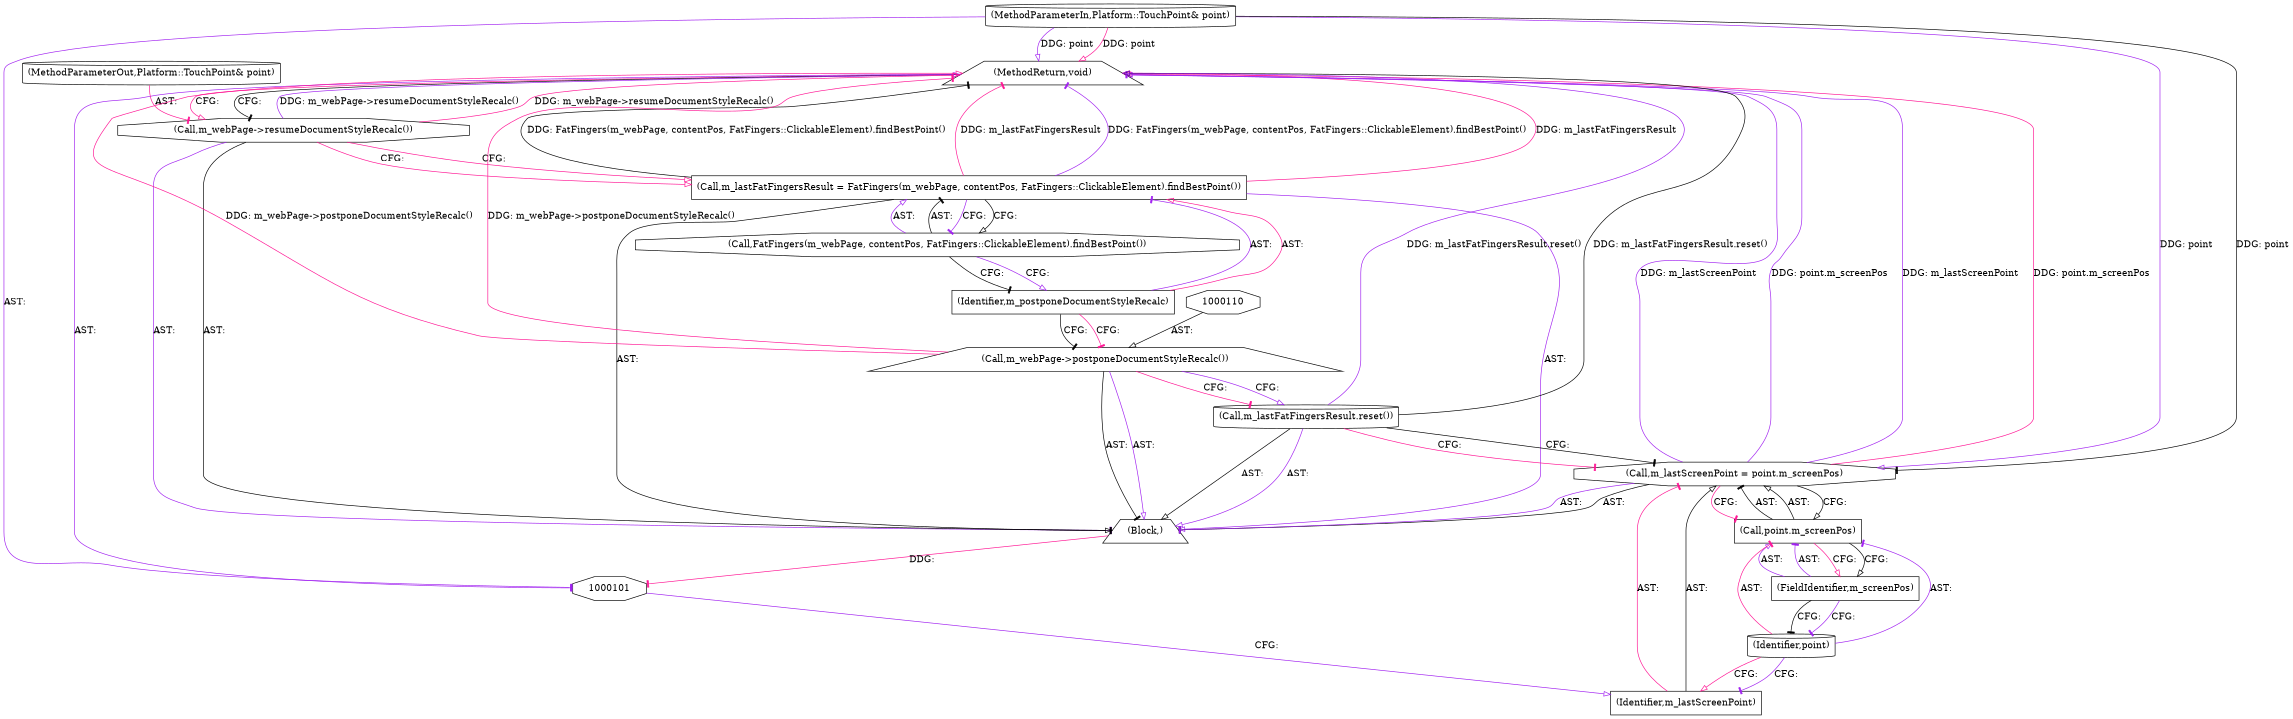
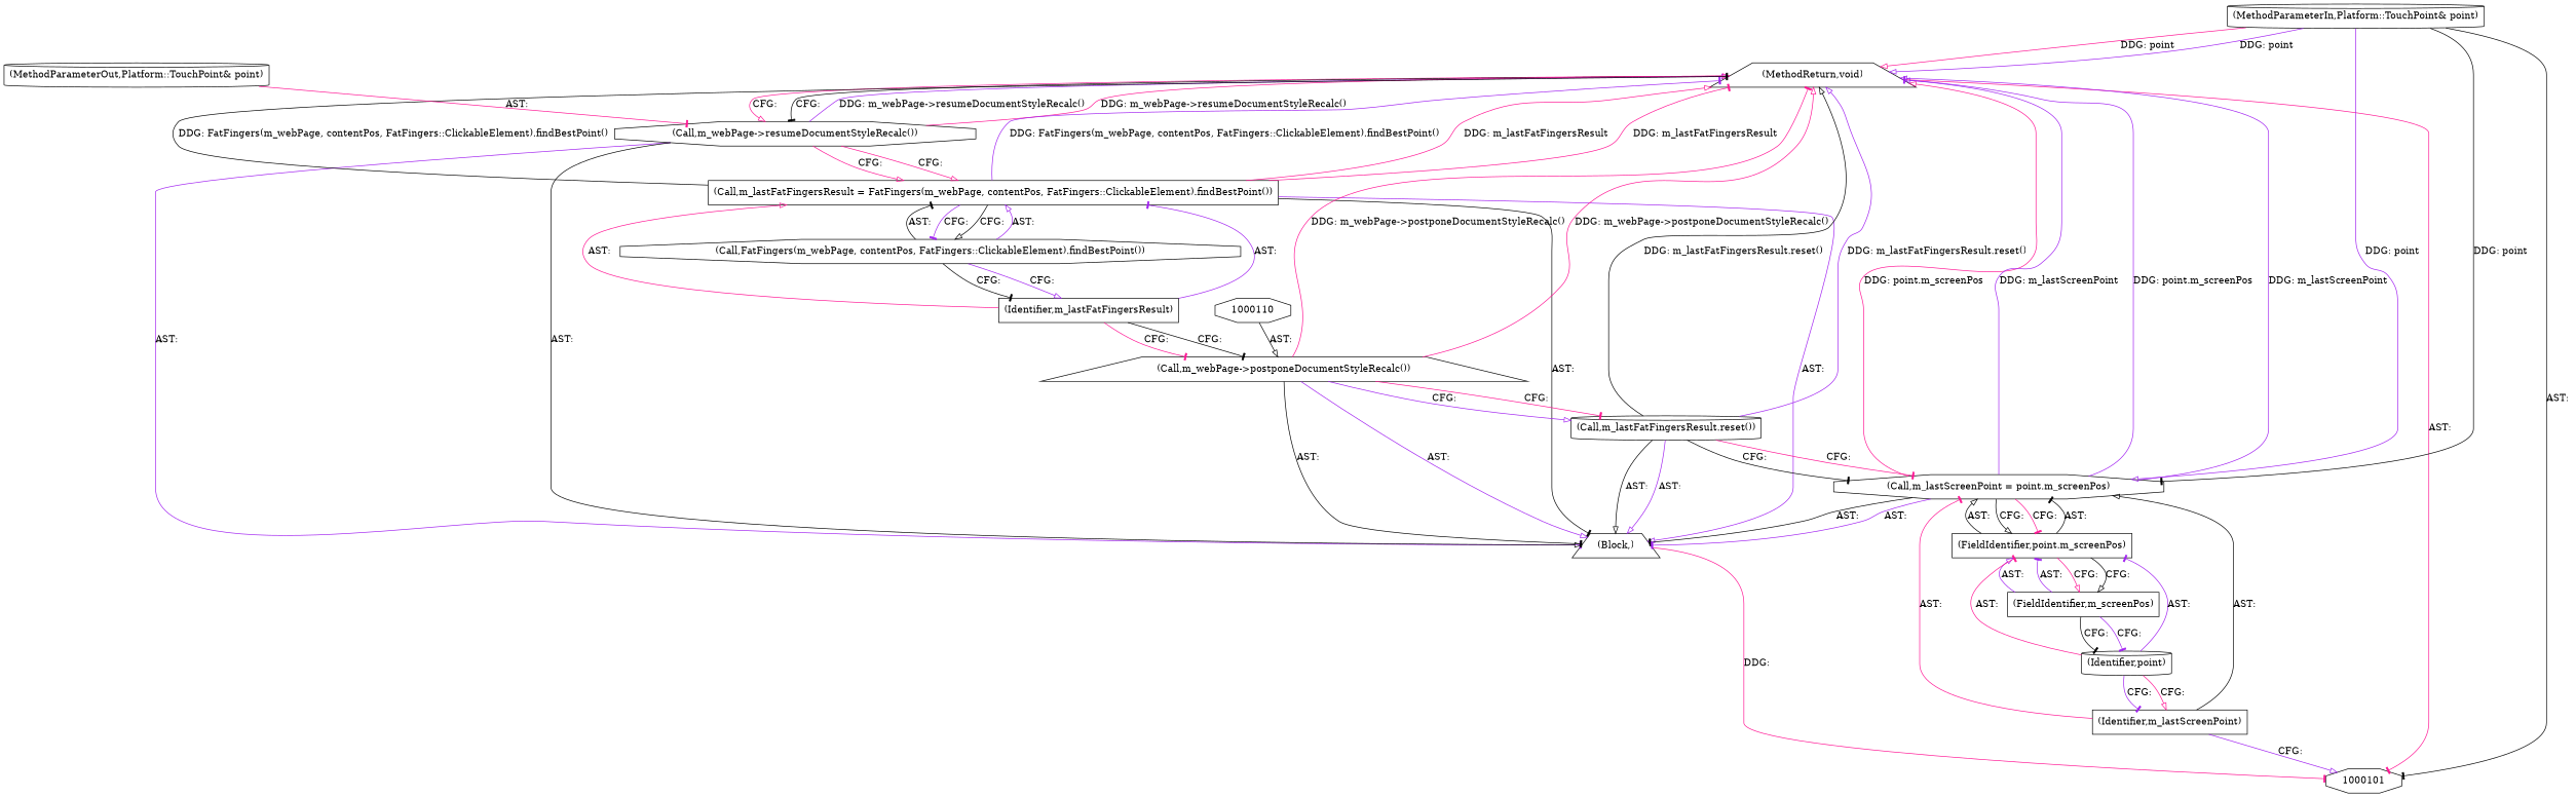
  digraph {
    node [shape=octagon]
    edge [arrowhead=onormal color=purple]
    n1 [label="(MethodReturn,void)" shape=trapezium]
    n2 [label="(Call,m_webPage->resumeDocumentStyleRecalc())"]
    1000101
    n4 [label="(Block,)" shape=trapezium]
    n5 [label="(Call,m_lastFatFingersResult = FatFingers(m_webPage, contentPos, FatFingers::ClickableElement).findBestPoint())" shape=box]
    n6 [label="(MethodParameterIn,Platform::TouchPoint& point)" shape=cylinder]
    n7 [label="(Call,m_lastScreenPoint = point.m_screenPos)"]
-   n8 [label="(Call,point.m_screenPos)" shape=box]
+   n8 [label="(FieldIdentifier,point.m_screenPos)" shape=box]
    n9 [label="(MethodParameterOut,Platform::TouchPoint& point)" shape=cylinder]
    n10 [label="(FieldIdentifier,m_screenPos)" shape=box]
    n11 [label="(Identifier,point)" shape=cylinder]
    n12 [label="(Identifier,m_lastScreenPoint)" shape=box]
    n13 [label="(Call,m_lastFatFingersResult.reset())" shape=cylinder]
    n14 [label="(Call,m_webPage->postponeDocumentStyleRecalc())" shape=trapezium]
    n15 [label="(Call,FatFingers(m_webPage, contentPos, FatFingers::ClickableElement).findBestPoint())"]
-   n16 [label="(Identifier,m_postponeDocumentStyleRecalc)" shape=box]
+   n16 [label="(Identifier,m_lastFatFingersResult)" shape=box]
    1000110
    n1 -> n2 [color=deeppink label="CFG: "]
    n1 -> n2 [arrowhead=tee color=black label="CFG: "]
-   n1 -> 1000101 [arrowhead=tee label="AST: "]
+   n1 -> 1000101 [arrowhead=tee color=deeppink label="AST: "]
    n2 -> n1 [label="DDG: m_webPage->resumeDocumentStyleRecalc()"]
    n2 -> n1 [color=deeppink label="DDG: m_webPage->resumeDocumentStyleRecalc()"]
    n2 -> n4 [arrowhead=tee label="AST: "]
    n2 -> n4 [color=black label="AST: "]
    n2 -> n5 [color=deeppink label="CFG: "]
    n2 -> n5 [color=deeppink label="CFG: "]
    n4 -> 1000101 [arrowhead=tee color=deeppink label="DDG: "]
    n5 -> n1 [arrowhead=tee label="DDG: FatFingers(m_webPage, contentPos, FatFingers::ClickableElement).findBestPoint()"]
    n5 -> n1 [color=deeppink label="DDG: m_lastFatFingersResult"]
    n5 -> n1 [arrowhead=tee color=black label="DDG: FatFingers(m_webPage, contentPos, FatFingers::ClickableElement).findBestPoint()"]
    n5 -> n1 [arrowhead=tee color=deeppink label="DDG: m_lastFatFingersResult"]
    n5 -> n4 [label="AST: "]
    n5 -> n4 [arrowhead=tee color=black label="AST: "]
    n5 -> n15 [arrowhead=tee label="CFG: "]
    n5 -> n15 [color=black label="CFG: "]
    n6 -> n1 [color=deeppink label="DDG: point"]
    n6 -> n1 [label="DDG: point"]
-   n6 -> 1000101 [arrowhead=tee label="AST: "]
+   n6 -> 1000101 [arrowhead=tee color=black label="AST: "]
    n6 -> n7 [label="DDG: point"]
    n6 -> n7 [arrowhead=tee color=black label="DDG: point"]
    n7 -> n1 [label="DDG: m_lastScreenPoint"]
    n7 -> n1 [color=deeppink label="DDG: point.m_screenPos"]
    n7 -> n1 [arrowhead=tee label="DDG: m_lastScreenPoint"]
    n7 -> n1 [label="DDG: point.m_screenPos"]
    n7 -> n4 [arrowhead=tee color=black label="AST: "]
    n7 -> n4 [arrowhead=tee label="AST: "]
    n7 -> n8 [color=black label="CFG: "]
    n7 -> n8 [arrowhead=tee color=deeppink label="CFG: "]
    n8 -> n7 [arrowhead=tee color=black label="AST: "]
    n8 -> n7 [color=black label="AST: "]
    n8 -> n10 [color=deeppink label="CFG: "]
    n8 -> n10 [color=black label="CFG: "]
    n9 -> n2 [arrowhead=tee color=deeppink label="AST: "]
    n10 -> n8 [label="AST: "]
    n10 -> n8 [arrowhead=tee label="AST: "]
    n10 -> n11 [arrowhead=tee color=black label="CFG: "]
    n10 -> n11 [arrowhead=tee label="CFG: "]
    n11 -> n8 [arrowhead=tee color=deeppink label="AST: "]
    n11 -> n8 [arrowhead=tee label="AST: "]
    n11 -> n12 [arrowhead=tee label="CFG: "]
    n11 -> n12 [color=deeppink label="CFG: "]
-   1000101 -> n12 [label="CFG: "]
+   n12 -> 1000101 [label="CFG: "]
    n12 -> n7 [arrowhead=tee color=deeppink label="AST: "]
    n12 -> n7 [color=black label="AST: "]
    n13 -> n1 [color=black label="DDG: m_lastFatFingersResult.reset()"]
    n13 -> n1 [label="DDG: m_lastFatFingersResult.reset()"]
    n13 -> n4 [color=black label="AST: "]
    n13 -> n4 [label="AST: "]
    n13 -> n7 [arrowhead=tee color=deeppink label="CFG: "]
    n13 -> n7 [arrowhead=tee color=black label="CFG: "]
    n14 -> n1 [color=deeppink label="DDG: m_webPage->postponeDocumentStyleRecalc()"]
    n14 -> n1 [arrowhead=tee color=deeppink label="DDG: m_webPage->postponeDocumentStyleRecalc()"]
    n14 -> n4 [arrowhead=tee color=black label="AST: "]
    n14 -> n4 [label="AST: "]
    n14 -> n13 [arrowhead=tee color=deeppink label="CFG: "]
    n14 -> n13 [label="CFG: "]
    n15 -> n5 [label="AST: "]
    n15 -> n5 [arrowhead=tee color=black label="AST: "]
    n15 -> n16 [arrowhead=tee color=black label="CFG: "]
    n15 -> n16 [label="CFG: "]
    n16 -> n5 [arrowhead=tee label="AST: "]
    n16 -> n5 [color=deeppink label="AST: "]
    n16 -> n14 [arrowhead=tee color=black label="CFG: "]
    n16 -> n14 [arrowhead=tee color=deeppink label="CFG: "]
    1000110 -> n14 [color=black label="AST: "]
  }
